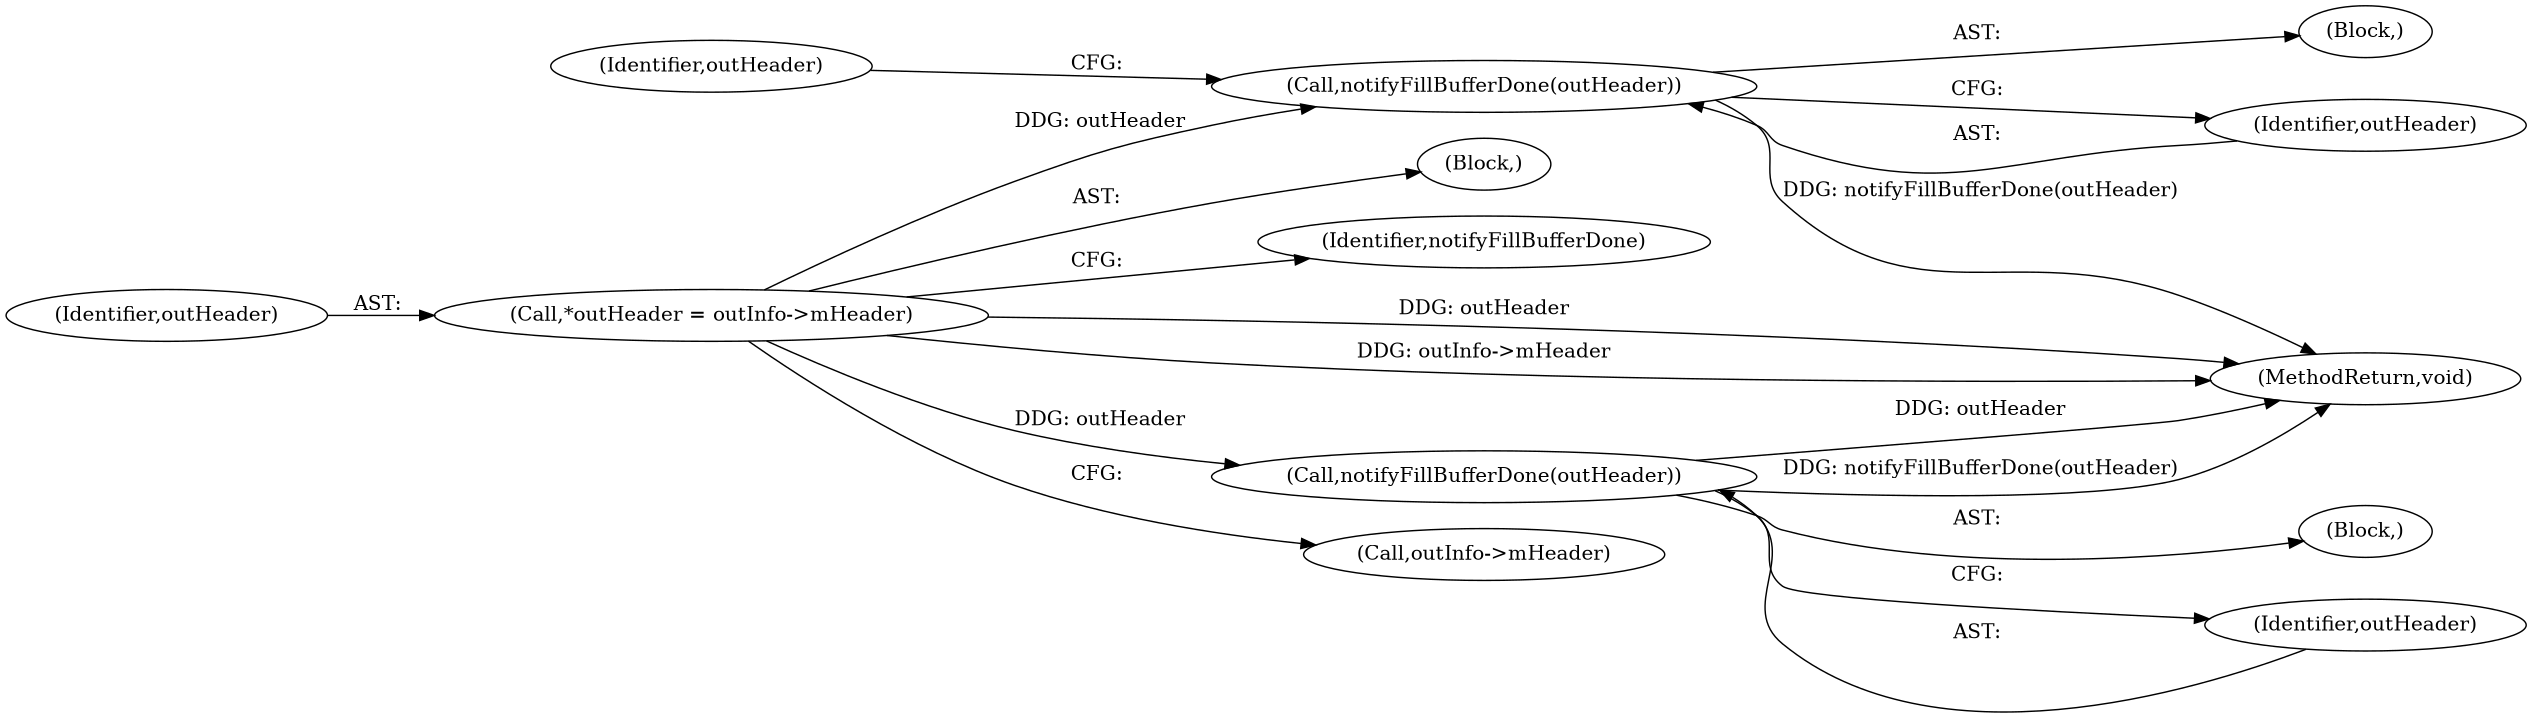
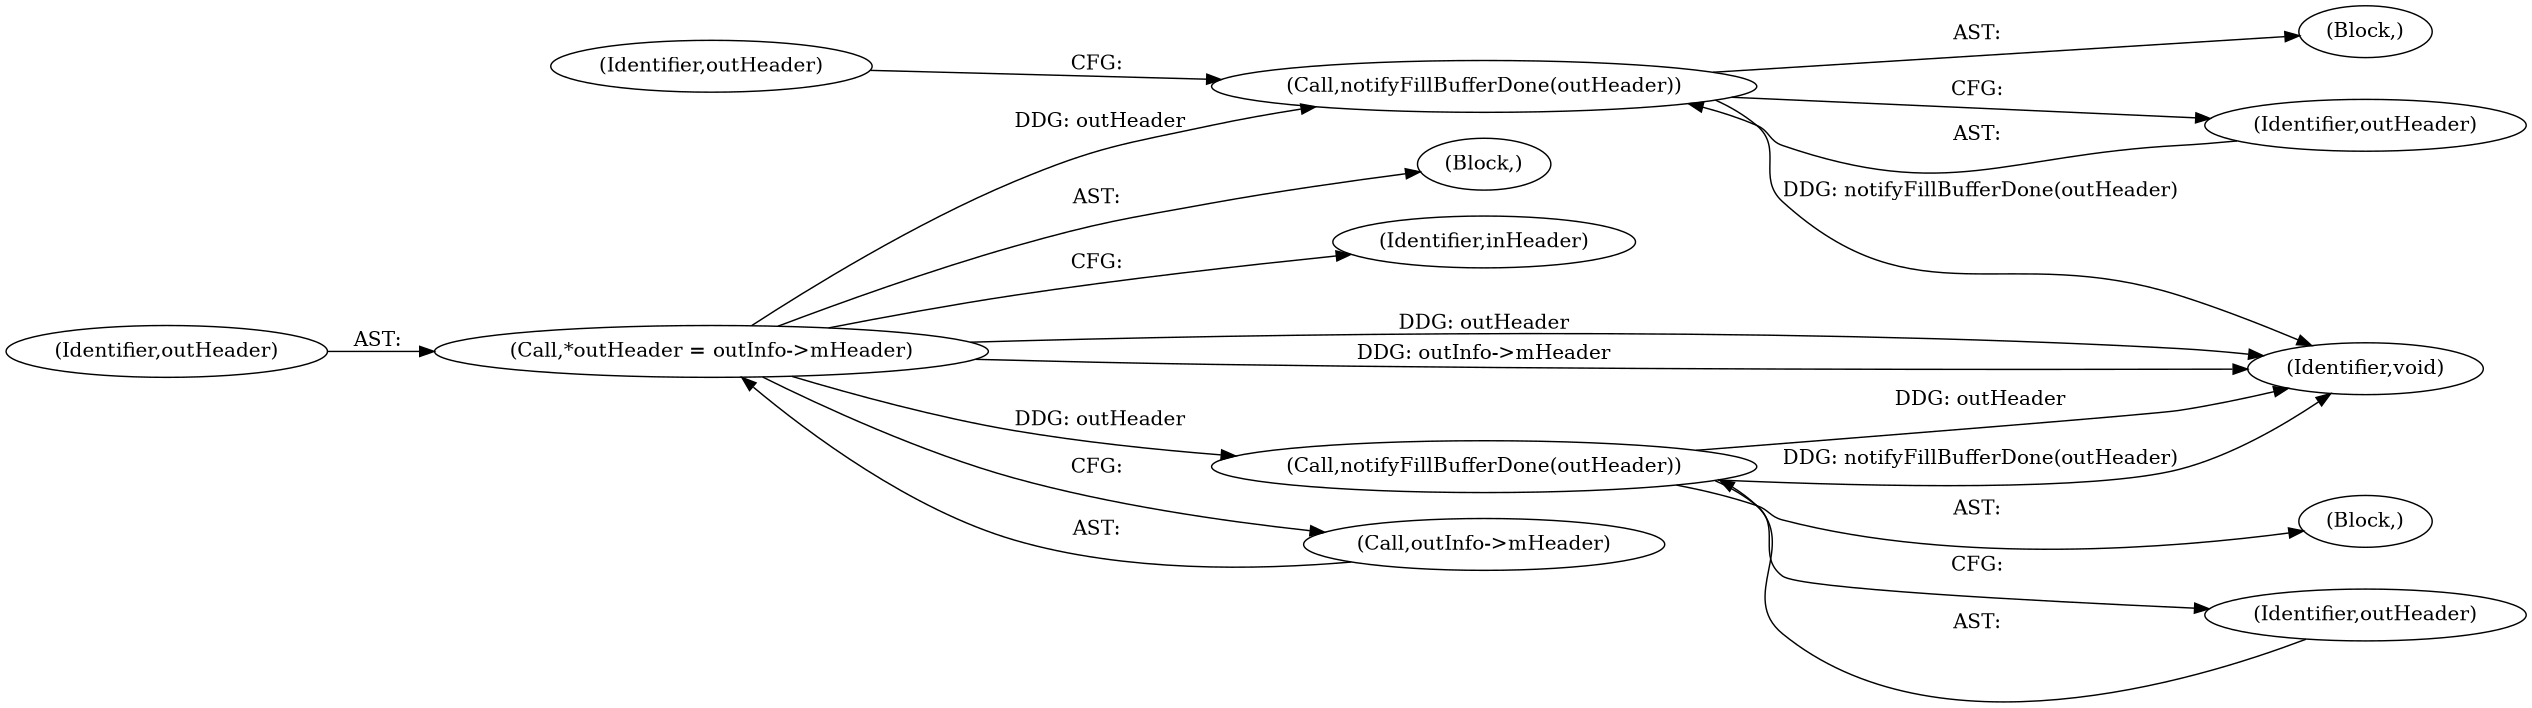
  digraph {
    rankdir=LR
    n1 [label="(Call,*outHeader = outInfo->mHeader)"]
    n2 [label="(Call,notifyFillBufferDone(outHeader))"]
    n3 [label="(Call,notifyFillBufferDone(outHeader))"]
    n4 [label="(Call,outInfo->mHeader)"]
    n5 [label="(Block,)"]
-   n6 [label="(MethodReturn,void)"]
-   n7 [label="(Identifier,notifyFillBufferDone)"]
+   n6 [label="(Identifier,void)"]
+   n7 [label="(Identifier,inHeader)"]
    n8 [label="(Identifier,outHeader)"]
    n9 [label="(Block,)"]
    n10 [label="(Block,)"]
    n11 [label="(Identifier,outHeader)"]
    n12 [label="(Identifier,outHeader)"]
    n13 [label="(Identifier,outHeader)"]
    n1 -> n2 [label="DDG: outHeader"]
    n1 -> n3 [label="DDG: outHeader"]
    n1 -> n4 [label="CFG: "]
    n1 -> n5 [label="AST: "]
    n1 -> n6 [label="DDG: outHeader"]
    n1 -> n6 [label="DDG: outInfo->mHeader"]
    n1 -> n7 [label="CFG: "]
    n2 -> n6 [label="DDG: outHeader"]
    n2 -> n6 [label="DDG: notifyFillBufferDone(outHeader)"]
    n2 -> n8 [label="CFG: "]
    n2 -> n9 [label="AST: "]
    n3 -> n6 [label="DDG: notifyFillBufferDone(outHeader)"]
    n3 -> n10 [label="AST: "]
    n3 -> n11 [label="CFG: "]
+   n4 -> n1 [label="AST: "]
    n8 -> n2 [label="AST: "]
    n11 -> n3 [label="AST: "]
    n12 -> n3 [label="CFG: "]
    n13 -> n1 [label="AST: "]
  }
